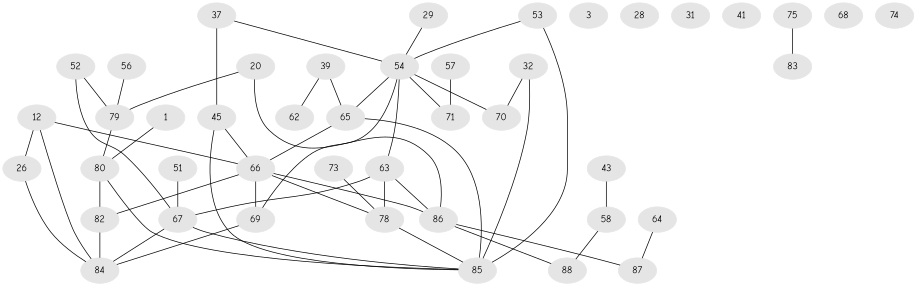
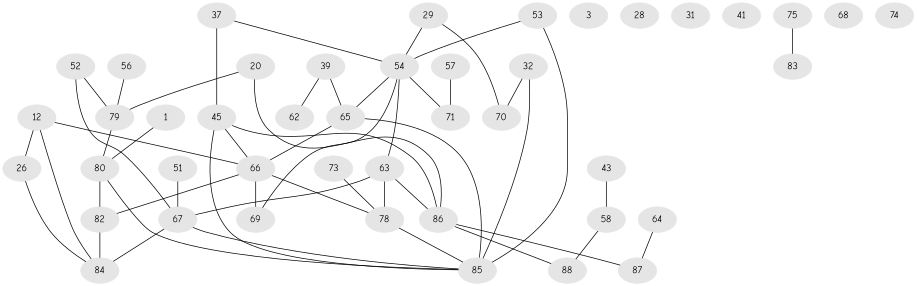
  graph {
    fontname="Comic Neue"
    node [color=gray90 fontname="Comic Neue" style=filled]
    edge [fontname="Comic Neue"]
    80 [super="+21"]
    85 [super="+34+77+81"]
    82 [super="+55"]
    1
    3
    12
    26
    66 [super="+25+61"]
    84 [super="+23+35"]
    86 [super="+4+48"]
    69
    78 [super="+5"]
    79 [super="+60"]
    20
    88 [super="+16+27"]
    87
    28
    54 [super="+30+40+15"]
    70
    65 [super="+42"]
    63 [super="+59"]
    71
    29
    31
    32
    37 [super="+24"]
    45
    39
    62
    41
    43
    58
    67 [super="+46"]
    51
    52 [super="+44"]
    53
    56
    57
    75 [super="+33"]
    83
    64 [super="+7"]
    68 [super="+17"]
    73
    74
    80 -- 85
    80 -- 82
    82 -- 84 [weight=2]
    1 -- 80
    12 -- 26
    12 -- 66
    12 -- 84 [weight=3]
    26 -- 84
    66 -- 82
-   66 -- 86
+   45 -- 86
    66 -- 69
    66 -- 78
    86 -- 88 [weight=2]
    86 -- 87
-   69 -- 84 [weight=2]
    78 -- 85
    79 -- 80 [weight=2]
    20 -- 86
    20 -- 79
    54 -- 69
-   54 -- 70
+   29 -- 70
    54 -- 65 [weight=2]
    54 -- 63 [weight=3]
    54 -- 71
    65 -- 85 [weight=3]
    65 -- 66
    63 -- 86
    63 -- 78 [weight=2]
    63 -- 67
    29 -- 54
    32 -- 85
    32 -- 70
    37 -- 54
    37 -- 45 [weight=2]
    45 -- 85
    45 -- 66
    39 -- 65
    39 -- 62
    43 -- 58
    58 -- 88 [weight=2]
    67 -- 85
    67 -- 84
    51 -- 67
    52 -- 79
    52 -- 67
    53 -- 85
    53 -- 54
    56 -- 79
    57 -- 71
    75 -- 83
    64 -- 87
    73 -- 78
  }
